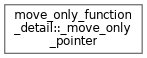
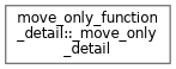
  digraph {
    rankdir=LR
-   n1 [color=grey40 fillcolor=white fontname=Helvetica fontsize=10 height=0.2 label="move_only_function\l_detail::_move_only\l_pointer" shape=box style=filled width=0.4]
+   n1 [color=grey40 fillcolor=white fontname=Helvetica fontsize=10 height=0.2 label="move_only_function\l_detail::_move_only\l_detail" shape=box style=filled width=0.4]
  }
